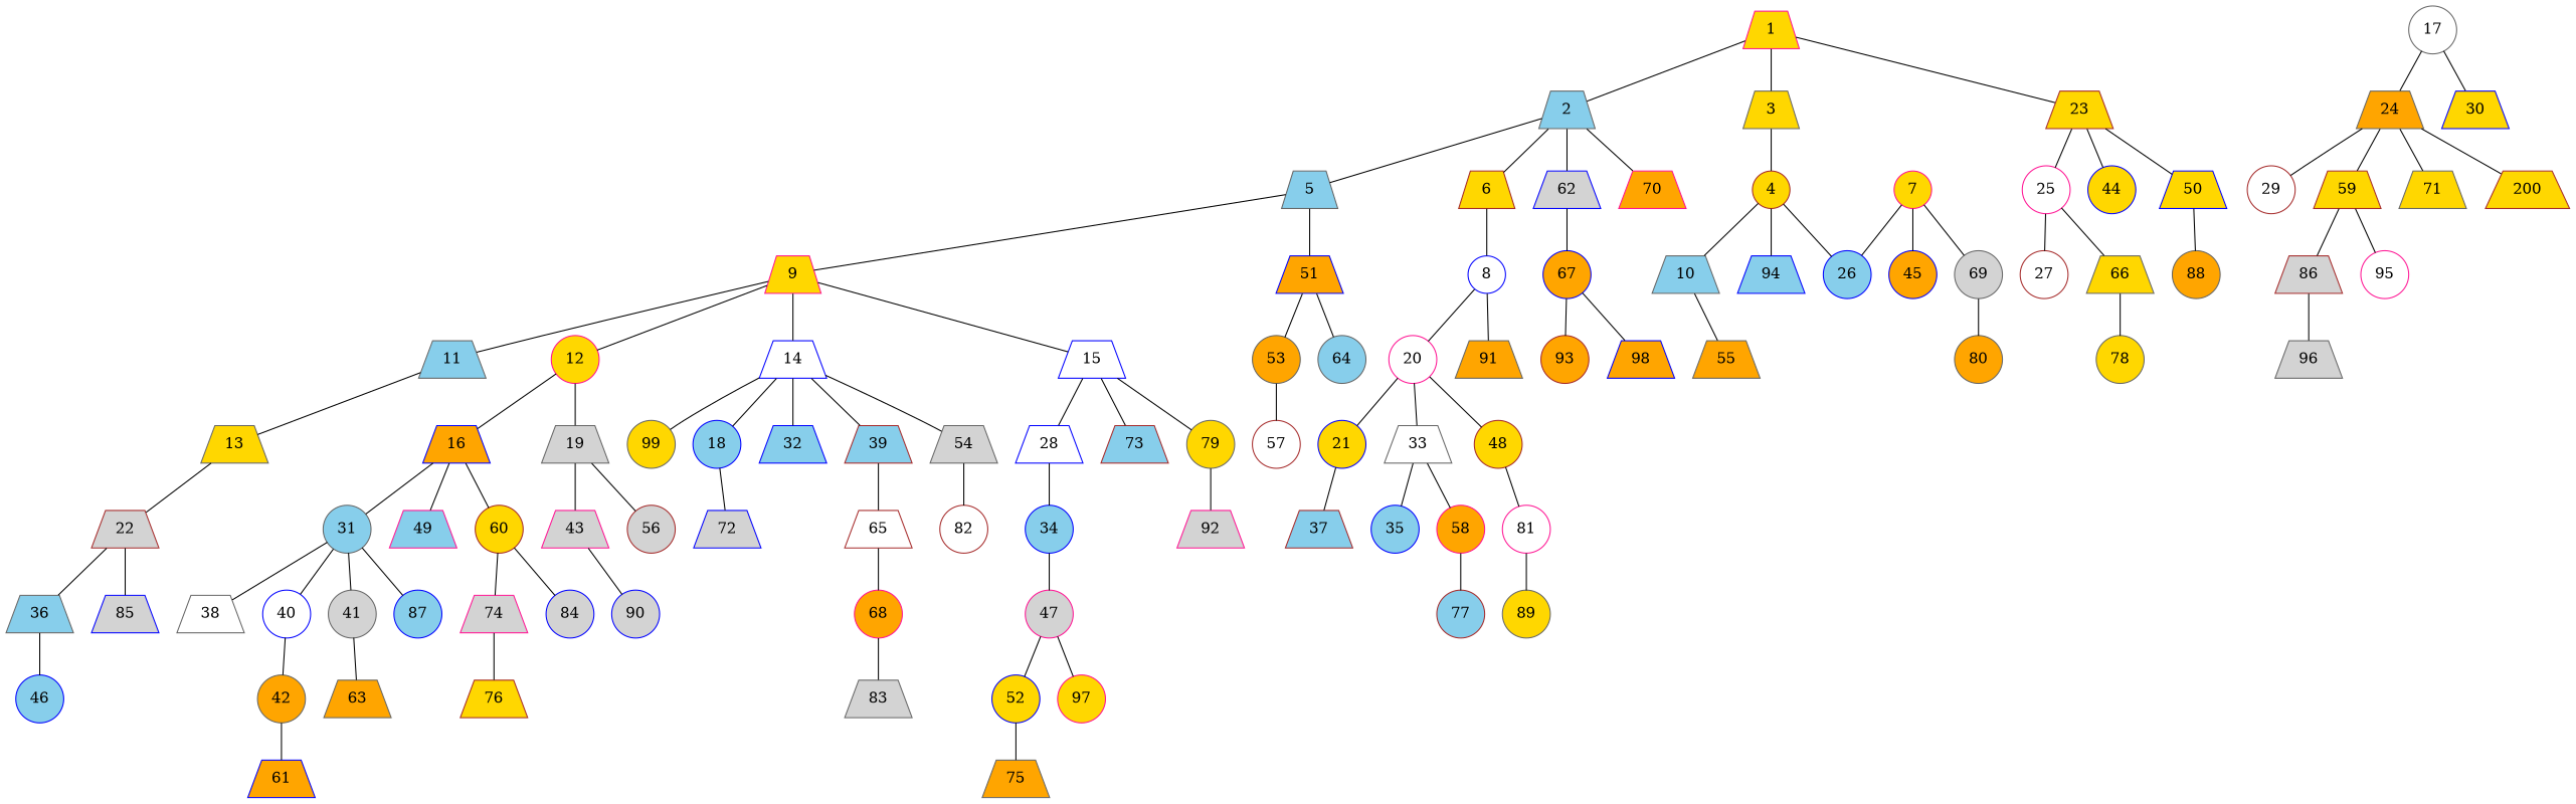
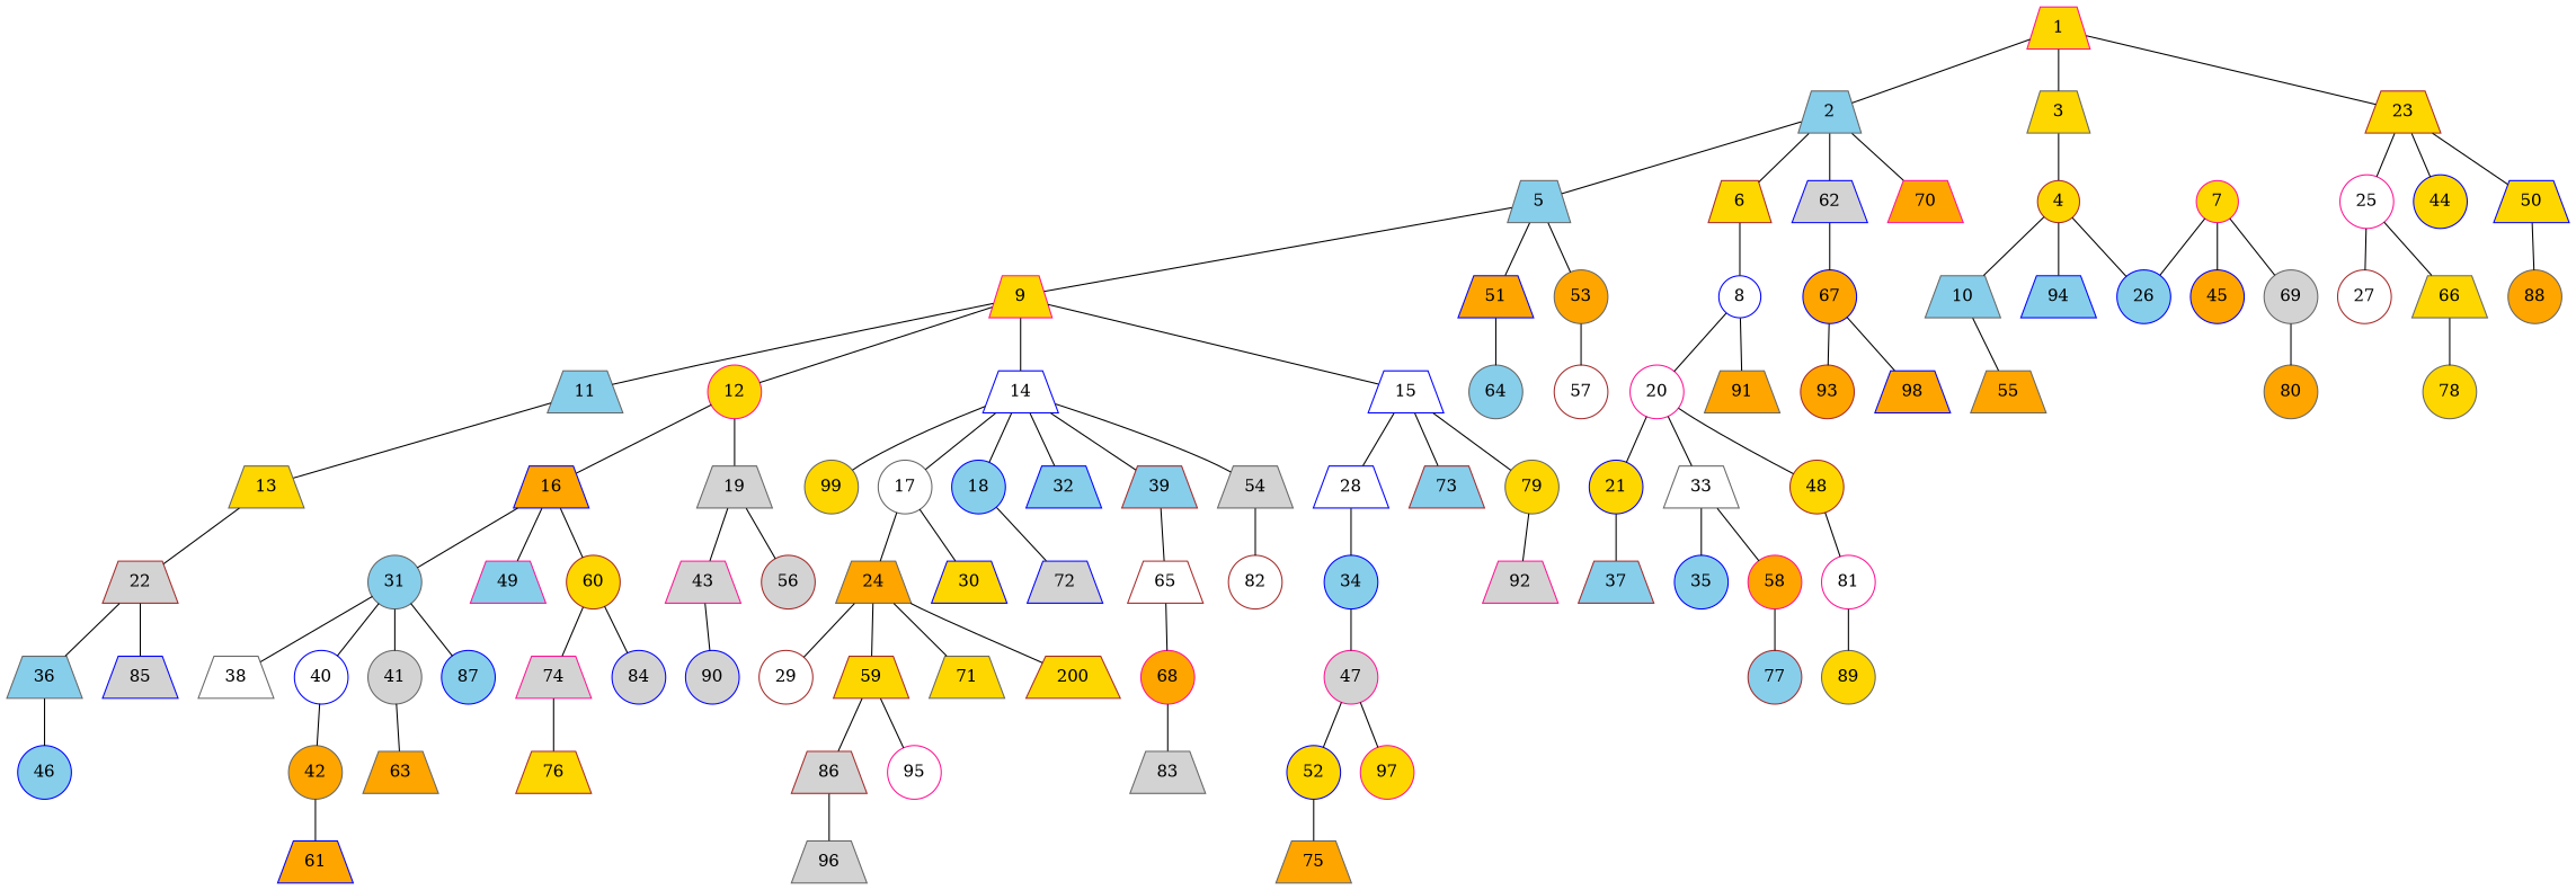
  graph {
    node [color=gray40 fillcolor=gold shape=trapezium style=filled]
    1 [color=deeppink]
    2 [fillcolor=skyblue]
    3
    23 [color=brown]
    5 [fillcolor=skyblue]
    6 [color=brown]
    62 [color=blue fillcolor=lightgrey]
    70 [color=deeppink fillcolor=orange]
    4 [color=brown shape=circle]
    25 [color=deeppink fillcolor=white shape=circle]
    44 [color=blue shape=circle]
    50 [color=blue]
    9 [color=deeppink]
    51 [color=blue fillcolor=orange]
    8 [color=blue fillcolor=white shape=circle]
    67 [color=blue fillcolor=orange shape=circle]
    10 [fillcolor=skyblue]
    94 [color=blue fillcolor=skyblue]
    26 [color=blue fillcolor=skyblue shape=circle]
    7 [color=deeppink shape=circle]
    45 [color=blue fillcolor=orange shape=circle]
    69 [fillcolor=lightgrey shape=circle]
    55 [fillcolor=orange]
    11 [fillcolor=skyblue]
    12 [color=deeppink shape=circle]
    14 [color=blue fillcolor=white]
    15 [color=blue fillcolor=white]
    53 [fillcolor=orange shape=circle]
    64 [fillcolor=skyblue shape=circle]
    20 [color=deeppink fillcolor=white shape=circle]
    91 [fillcolor=orange]
    80 [fillcolor=orange shape=circle]
    21 [color=blue shape=circle]
    33 [fillcolor=white]
    48 [color=brown shape=circle]
    13
    16 [color=blue fillcolor=orange]
    19 [fillcolor=lightgrey]
    99 [shape=circle]
    17 [fillcolor=white shape=circle]
    18 [color=blue fillcolor=skyblue shape=circle]
    32 [color=blue fillcolor=skyblue]
    39 [color=brown fillcolor=skyblue]
    54 [fillcolor=lightgrey]
    28 [color=blue fillcolor=white]
    73 [color=brown fillcolor=skyblue]
    79 [shape=circle]
    22 [color=brown fillcolor=lightgrey]
    31 [fillcolor=skyblue shape=circle]
    49 [color=deeppink fillcolor=skyblue]
    60 [color=brown shape=circle]
    43 [color=deeppink fillcolor=lightgrey]
    56 [color=brown fillcolor=lightgrey shape=circle]
    36 [fillcolor=skyblue]
    85 [color=blue fillcolor=lightgrey]
    24 [fillcolor=orange]
    30 [color=blue]
    72 [color=blue fillcolor=lightgrey]
    65 [color=brown fillcolor=white]
    82 [color=brown fillcolor=white shape=circle]
    34 [color=blue fillcolor=skyblue shape=circle]
    92 [color=deeppink fillcolor=lightgrey]
    38 [fillcolor=white]
    40 [color=blue fillcolor=white shape=circle]
    41 [fillcolor=lightgrey shape=circle]
    87 [color=blue fillcolor=skyblue shape=circle]
    74 [color=deeppink fillcolor=lightgrey]
    84 [color=blue fillcolor=lightgrey shape=circle]
    29 [color=brown fillcolor=white shape=circle]
    59 [color=brown]
    71
    n72 [color=brown label=200]
    90 [color=blue fillcolor=lightgrey shape=circle]
    37 [color=brown fillcolor=skyblue]
    35 [color=blue fillcolor=skyblue shape=circle]
    58 [color=deeppink fillcolor=orange shape=circle]
    81 [color=deeppink fillcolor=white shape=circle]
    46 [color=blue fillcolor=skyblue shape=circle]
    27 [color=brown fillcolor=white shape=circle]
    66
    88 [fillcolor=orange shape=circle]
    86 [color=brown fillcolor=lightgrey]
    95 [color=deeppink fillcolor=white shape=circle]
    78 [shape=circle]
    47 [color=deeppink fillcolor=lightgrey shape=circle]
    42 [fillcolor=orange shape=circle]
    63 [fillcolor=orange]
    77 [color=brown fillcolor=skyblue shape=circle]
    52 [color=blue shape=circle]
    97 [color=deeppink shape=circle]
    68 [color=deeppink fillcolor=orange shape=circle]
    61 [color=blue fillcolor=orange]
    75 [fillcolor=orange]
    89 [shape=circle]
    57 [color=brown fillcolor=white shape=circle]
    96 [fillcolor=lightgrey]
    76 [color=brown]
    93 [color=brown fillcolor=orange shape=circle]
    98 [color=blue fillcolor=orange]
    83 [fillcolor=lightgrey]
    1 -- 2
    1 -- 3
    1 -- 23
    2 -- 5
    2 -- 6
    2 -- 62
    2 -- 70
    3 -- 4
    23 -- 25
    23 -- 44
    23 -- 50
    5 -- 9
    5 -- 51
    6 -- 8
    62 -- 67
    4 -- 10
    4 -- 94
    4 -- 26
    25 -- 27
    25 -- 66
    50 -- 88
    9 -- 11
    9 -- 12
    9 -- 14
    9 -- 15
-   51 -- 53
+   5 -- 53
    51 -- 64
    8 -- 20
    8 -- 91
    67 -- 93
    67 -- 98
    10 -- 55
    7 -- 26
    7 -- 45
    7 -- 69
    69 -- 80
    11 -- 13
    12 -- 16
    12 -- 19
    14 -- 99
+   14 -- 17
    14 -- 18
    14 -- 32
    14 -- 39
    14 -- 54
    15 -- 28
    15 -- 73
    15 -- 79
    53 -- 57
    20 -- 21
    20 -- 33
    20 -- 48
    21 -- 37
    33 -- 35
    33 -- 58
    48 -- 81
    13 -- 22
    16 -- 31
    16 -- 49
    16 -- 60
    19 -- 43
    19 -- 56
    17 -- 24
    17 -- 30
    18 -- 72
    39 -- 65
    54 -- 82
    28 -- 34
    79 -- 92
    22 -- 36
    22 -- 85
    31 -- 38
    31 -- 40
    31 -- 41
    31 -- 87
    60 -- 74
    60 -- 84
    43 -- 90
    36 -- 46
    24 -- 29
    24 -- 59
    24 -- 71
    24 -- n72
    65 -- 68
    34 -- 47
    40 -- 42
    41 -- 63
    74 -- 76
    59 -- 86
    59 -- 95
    58 -- 77
    81 -- 89
    66 -- 78
    86 -- 96
    47 -- 52
    47 -- 97
    42 -- 61
    52 -- 75
    68 -- 83
  }
